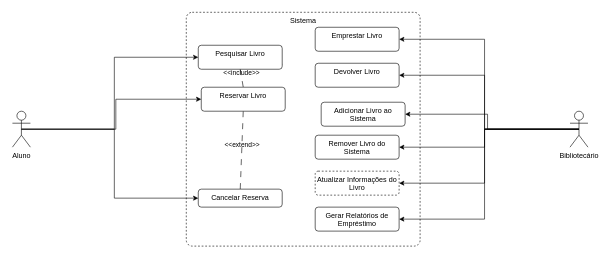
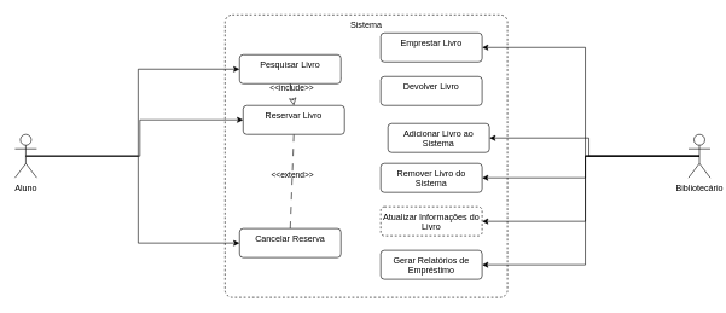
  <mxCell id="0" />
  <mxCell id="1" parent="0" />
  <mxCell id="2" value="Aluno" style="shape=umlActor;verticalLabelPosition=bottom;verticalAlign=top;html=1;" vertex="1" parent="1"><mxGeometry x="20" y="185" width="30" height="60" as="geometry" /></mxCell>
  <mxCell id="3" value="Sistema" style="html=1;align=center;verticalAlign=top;rounded=1;absoluteArcSize=1;arcSize=20;dashed=1;whiteSpace=wrap;" vertex="1" parent="1"><mxGeometry x="310" y="20" width="390" height="390" as="geometry" /></mxCell>
  <mxCell id="4" value="&amp;lt;&amp;lt;extend&amp;gt;&amp;gt;" style="endArrow=none;startArrow=none;endFill=0;startFill=0;endSize=8;html=1;verticalAlign=bottom;dashed=1;labelBackgroundColor=none;dashPattern=10 10;rounded=0;exitX=0.5;exitY=1;exitDx=0;exitDy=0;entryX=0.5;entryY=0;entryDx=0;entryDy=0;" edge="1" parent="1" source="6" target="7"><mxGeometry width="160" relative="1" as="geometry"><mxPoint x="190" y="220" as="sourcePoint" /><mxPoint x="190" y="300" as="targetPoint" /><mxPoint as="offset" /></mxGeometry></mxCell>
  <mxCell id="5" style="edgeStyle=orthogonalEdgeStyle;rounded=0;orthogonalLoop=1;jettySize=auto;html=1;exitX=0.5;exitY=0.5;exitDx=0;exitDy=0;exitPerimeter=0;entryX=0;entryY=0.5;entryDx=0;entryDy=0;" edge="1" parent="1" source="2" target="9"><mxGeometry relative="1" as="geometry"><mxPoint x="360" y="80" as="targetPoint" /></mxGeometry></mxCell>
  <mxCell id="6" value="Reservar Livro" style="html=1;align=center;verticalAlign=top;rounded=1;absoluteArcSize=1;arcSize=10;dashed=0;whiteSpace=wrap;" vertex="1" parent="1"><mxGeometry x="335" y="145" width="140" height="40" as="geometry" /></mxCell>
- <mxCell id="7" value="Cancelar Reserva" style="html=1;align=center;verticalAlign=top;rounded=1;absoluteArcSize=1;arcSize=10;dashed=0;whiteSpace=wrap;" vertex="1" parent="1"><mxGeometry x="330" y="315" width="140" height="30" as="geometry" /></mxCell>
+ <mxCell id="7" value="Cancelar Reserva" style="html=1;align=center;verticalAlign=top;rounded=1;absoluteArcSize=1;arcSize=10;dashed=0;whiteSpace=wrap;" vertex="1" parent="1"><mxGeometry x="330" y="315" width="140" height="40" as="geometry" /></mxCell>
  <mxCell id="8" value="" style="endArrow=none;startArrow=none;endFill=0;startFill=0;endSize=8;html=1;verticalAlign=bottom;dashed=1;labelBackgroundColor=none;dashPattern=10 10;rounded=0;exitX=0.5;exitY=1;exitDx=0;exitDy=0;" edge="1" parent="1" target="9"><mxGeometry width="160" relative="1" as="geometry"><mxPoint x="430" y="100" as="sourcePoint" /><mxPoint x="190" y="170" as="targetPoint" /></mxGeometry></mxCell>
  <mxCell id="9" value="Pesquisar Livro" style="html=1;align=center;verticalAlign=top;rounded=1;absoluteArcSize=1;arcSize=10;dashed=0;whiteSpace=wrap;" vertex="1" parent="1"><mxGeometry x="330" y="75" width="140" height="40" as="geometry" /></mxCell>
  <mxCell id="10" style="edgeStyle=orthogonalEdgeStyle;rounded=0;orthogonalLoop=1;jettySize=auto;html=1;exitX=0.5;exitY=0.5;exitDx=0;exitDy=0;exitPerimeter=0;entryX=0;entryY=0.5;entryDx=0;entryDy=0;" edge="1" parent="1" source="2" target="6"><mxGeometry relative="1" as="geometry"><mxPoint x="120" y="210" as="targetPoint" /></mxGeometry></mxCell>
  <mxCell id="11" style="edgeStyle=orthogonalEdgeStyle;rounded=0;orthogonalLoop=1;jettySize=auto;html=1;exitX=0.5;exitY=0.5;exitDx=0;exitDy=0;exitPerimeter=0;entryX=0;entryY=0.5;entryDx=0;entryDy=0;" edge="1" parent="1" source="2" target="7"><mxGeometry relative="1" as="geometry"><mxPoint x="320" y="385" as="targetPoint" /></mxGeometry></mxCell>
- <mxCell id="12" value="&amp;lt;&amp;lt;include&amp;gt;&amp;gt;" style="endArrow=none;startArrow=none;endFill=0;startFill=0;endSize=8;html=1;verticalAlign=bottom;dashed=1;labelBackgroundColor=none;dashPattern=10 10;rounded=0;exitX=0.5;exitY=1;exitDx=0;exitDy=0;entryX=0.5;entryY=0;entryDx=0;entryDy=0;" edge="1" parent="1" source="9" target="6"><mxGeometry width="160" relative="1" as="geometry"><mxPoint x="410" y="230" as="sourcePoint" /><mxPoint x="410" y="310" as="targetPoint" /><mxPoint as="offset" /></mxGeometry></mxCell>
+ <mxCell id="12" value="&amp;lt;&amp;lt;include&amp;gt;&amp;gt;" style="endArrow=classic;startArrow=none;endFill=0;startFill=0;endSize=8;html=1;verticalAlign=bottom;dashed=1;labelBackgroundColor=none;dashPattern=10 10;rounded=0;exitX=0.5;exitY=1;exitDx=0;exitDy=0;entryX=0.5;entryY=0;entryDx=0;entryDy=0;" edge="1" parent="1" source="9" target="6"><mxGeometry width="160" relative="1" as="geometry"><mxPoint x="410" y="230" as="sourcePoint" /><mxPoint x="410" y="310" as="targetPoint" /><mxPoint as="offset" /></mxGeometry></mxCell>
  <mxCell id="13" value="Emprestar Livro" style="html=1;align=center;verticalAlign=top;rounded=1;absoluteArcSize=1;arcSize=10;dashed=0;whiteSpace=wrap;" vertex="1" parent="1"><mxGeometry x="525" y="45" width="140" height="40" as="geometry" /></mxCell>
  <mxCell id="14" value="Devolver Livro" style="html=1;align=center;verticalAlign=top;rounded=1;absoluteArcSize=1;arcSize=10;dashed=0;whiteSpace=wrap;" vertex="1" parent="1"><mxGeometry x="525" y="105" width="140" height="40" as="geometry" /></mxCell>
  <mxCell id="15" value="Adicionar Livro ao Sistema" style="html=1;align=center;verticalAlign=top;rounded=1;absoluteArcSize=1;arcSize=10;dashed=0;whiteSpace=wrap;" vertex="1" parent="1"><mxGeometry x="535" y="170" width="140" height="40" as="geometry" /></mxCell>
  <mxCell id="16" value="Remover Livro do Sistema" style="html=1;align=center;verticalAlign=top;rounded=1;absoluteArcSize=1;arcSize=10;dashed=0;whiteSpace=wrap;" vertex="1" parent="1"><mxGeometry x="525" y="225" width="140" height="40" as="geometry" /></mxCell>
  <mxCell id="17" value="Atualizar Informações do Livro" style="html=1;align=center;verticalAlign=top;rounded=1;absoluteArcSize=1;arcSize=10;dashed=1;whiteSpace=wrap;" vertex="1" parent="1"><mxGeometry x="525" y="285" width="140" height="40" as="geometry" /></mxCell>
  <mxCell id="18" value="Gerar Relatórios de Empréstimo" style="html=1;align=center;verticalAlign=top;rounded=1;absoluteArcSize=1;arcSize=10;dashed=0;whiteSpace=wrap;" vertex="1" parent="1"><mxGeometry x="525" y="345" width="140" height="40" as="geometry" /></mxCell>
  <mxCell id="19" style="edgeStyle=orthogonalEdgeStyle;rounded=0;orthogonalLoop=1;jettySize=auto;html=1;exitX=0.5;exitY=0.5;exitDx=0;exitDy=0;exitPerimeter=0;entryX=1;entryY=0.5;entryDx=0;entryDy=0;" edge="1" parent="1" source="25" target="13"><mxGeometry relative="1" as="geometry" /></mxCell>
- <mxCell id="20" style="edgeStyle=orthogonalEdgeStyle;rounded=0;orthogonalLoop=1;jettySize=auto;html=1;exitX=0.5;exitY=0.5;exitDx=0;exitDy=0;exitPerimeter=0;entryX=1;entryY=0.5;entryDx=0;entryDy=0;" edge="1" parent="1" source="25" target="14"><mxGeometry relative="1" as="geometry" /></mxCell>
  <mxCell id="21" style="edgeStyle=orthogonalEdgeStyle;rounded=0;orthogonalLoop=1;jettySize=auto;html=1;exitX=0.5;exitY=0.5;exitDx=0;exitDy=0;exitPerimeter=0;entryX=1;entryY=0.5;entryDx=0;entryDy=0;" edge="1" parent="1" source="25" target="15"><mxGeometry relative="1" as="geometry" /></mxCell>
  <mxCell id="22" style="edgeStyle=orthogonalEdgeStyle;rounded=0;orthogonalLoop=1;jettySize=auto;html=1;exitX=0.5;exitY=0.5;exitDx=0;exitDy=0;exitPerimeter=0;entryX=1;entryY=0.5;entryDx=0;entryDy=0;" edge="1" parent="1" source="25" target="16"><mxGeometry relative="1" as="geometry" /></mxCell>
  <mxCell id="23" style="edgeStyle=orthogonalEdgeStyle;rounded=0;orthogonalLoop=1;jettySize=auto;html=1;exitX=0.5;exitY=0.5;exitDx=0;exitDy=0;exitPerimeter=0;entryX=1;entryY=0.5;entryDx=0;entryDy=0;" edge="1" parent="1" source="25" target="17"><mxGeometry relative="1" as="geometry" /></mxCell>
  <mxCell id="24" style="edgeStyle=orthogonalEdgeStyle;rounded=0;orthogonalLoop=1;jettySize=auto;html=1;exitX=0.5;exitY=0.5;exitDx=0;exitDy=0;exitPerimeter=0;entryX=1;entryY=0.5;entryDx=0;entryDy=0;" edge="1" parent="1" source="25" target="18"><mxGeometry relative="1" as="geometry" /></mxCell>
  <mxCell id="25" value="Bibliotecário" style="shape=umlActor;verticalLabelPosition=bottom;verticalAlign=top;html=1;" vertex="1" parent="1"><mxGeometry x="950" y="185" width="30" height="60" as="geometry" /></mxCell>
